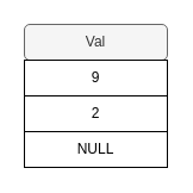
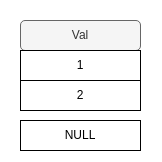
  <mxCell id="0" />
  <mxCell id="1" parent="0" />
  <mxCell id="2" value="Val" style="whiteSpace=wrap;html=1;fillColor=#f5f5f5;strokeColor=#666666;fontColor=#333333;rounded=1;" vertex="1" parent="1"><mxGeometry x="20" y="20" width="120" height="30" as="geometry" /></mxCell>
- <mxCell id="3" value="9" style="rounded=0;whiteSpace=wrap;html=1;" vertex="1" parent="1"><mxGeometry x="20" y="50" width="120" height="30" as="geometry" /></mxCell>
+ <mxCell id="3" value="1" style="rounded=0;whiteSpace=wrap;html=1;" vertex="1" parent="1"><mxGeometry x="20" y="50" width="120" height="30" as="geometry" /></mxCell>
  <mxCell id="4" value="2" style="rounded=0;whiteSpace=wrap;html=1;" vertex="1" parent="1"><mxGeometry x="20" y="80" width="120" height="30" as="geometry" /></mxCell>
- <mxCell id="5" value="NULL" style="rounded=0;whiteSpace=wrap;html=1;" vertex="1" parent="1"><mxGeometry x="20" y="110" width="120" height="30" as="geometry" /></mxCell>
+ <mxCell id="5" value="NULL" style="rounded=0;whiteSpace=wrap;html=1;" vertex="1" parent="1"><mxGeometry x="20" y="120" width="120" height="30" as="geometry" /></mxCell>
